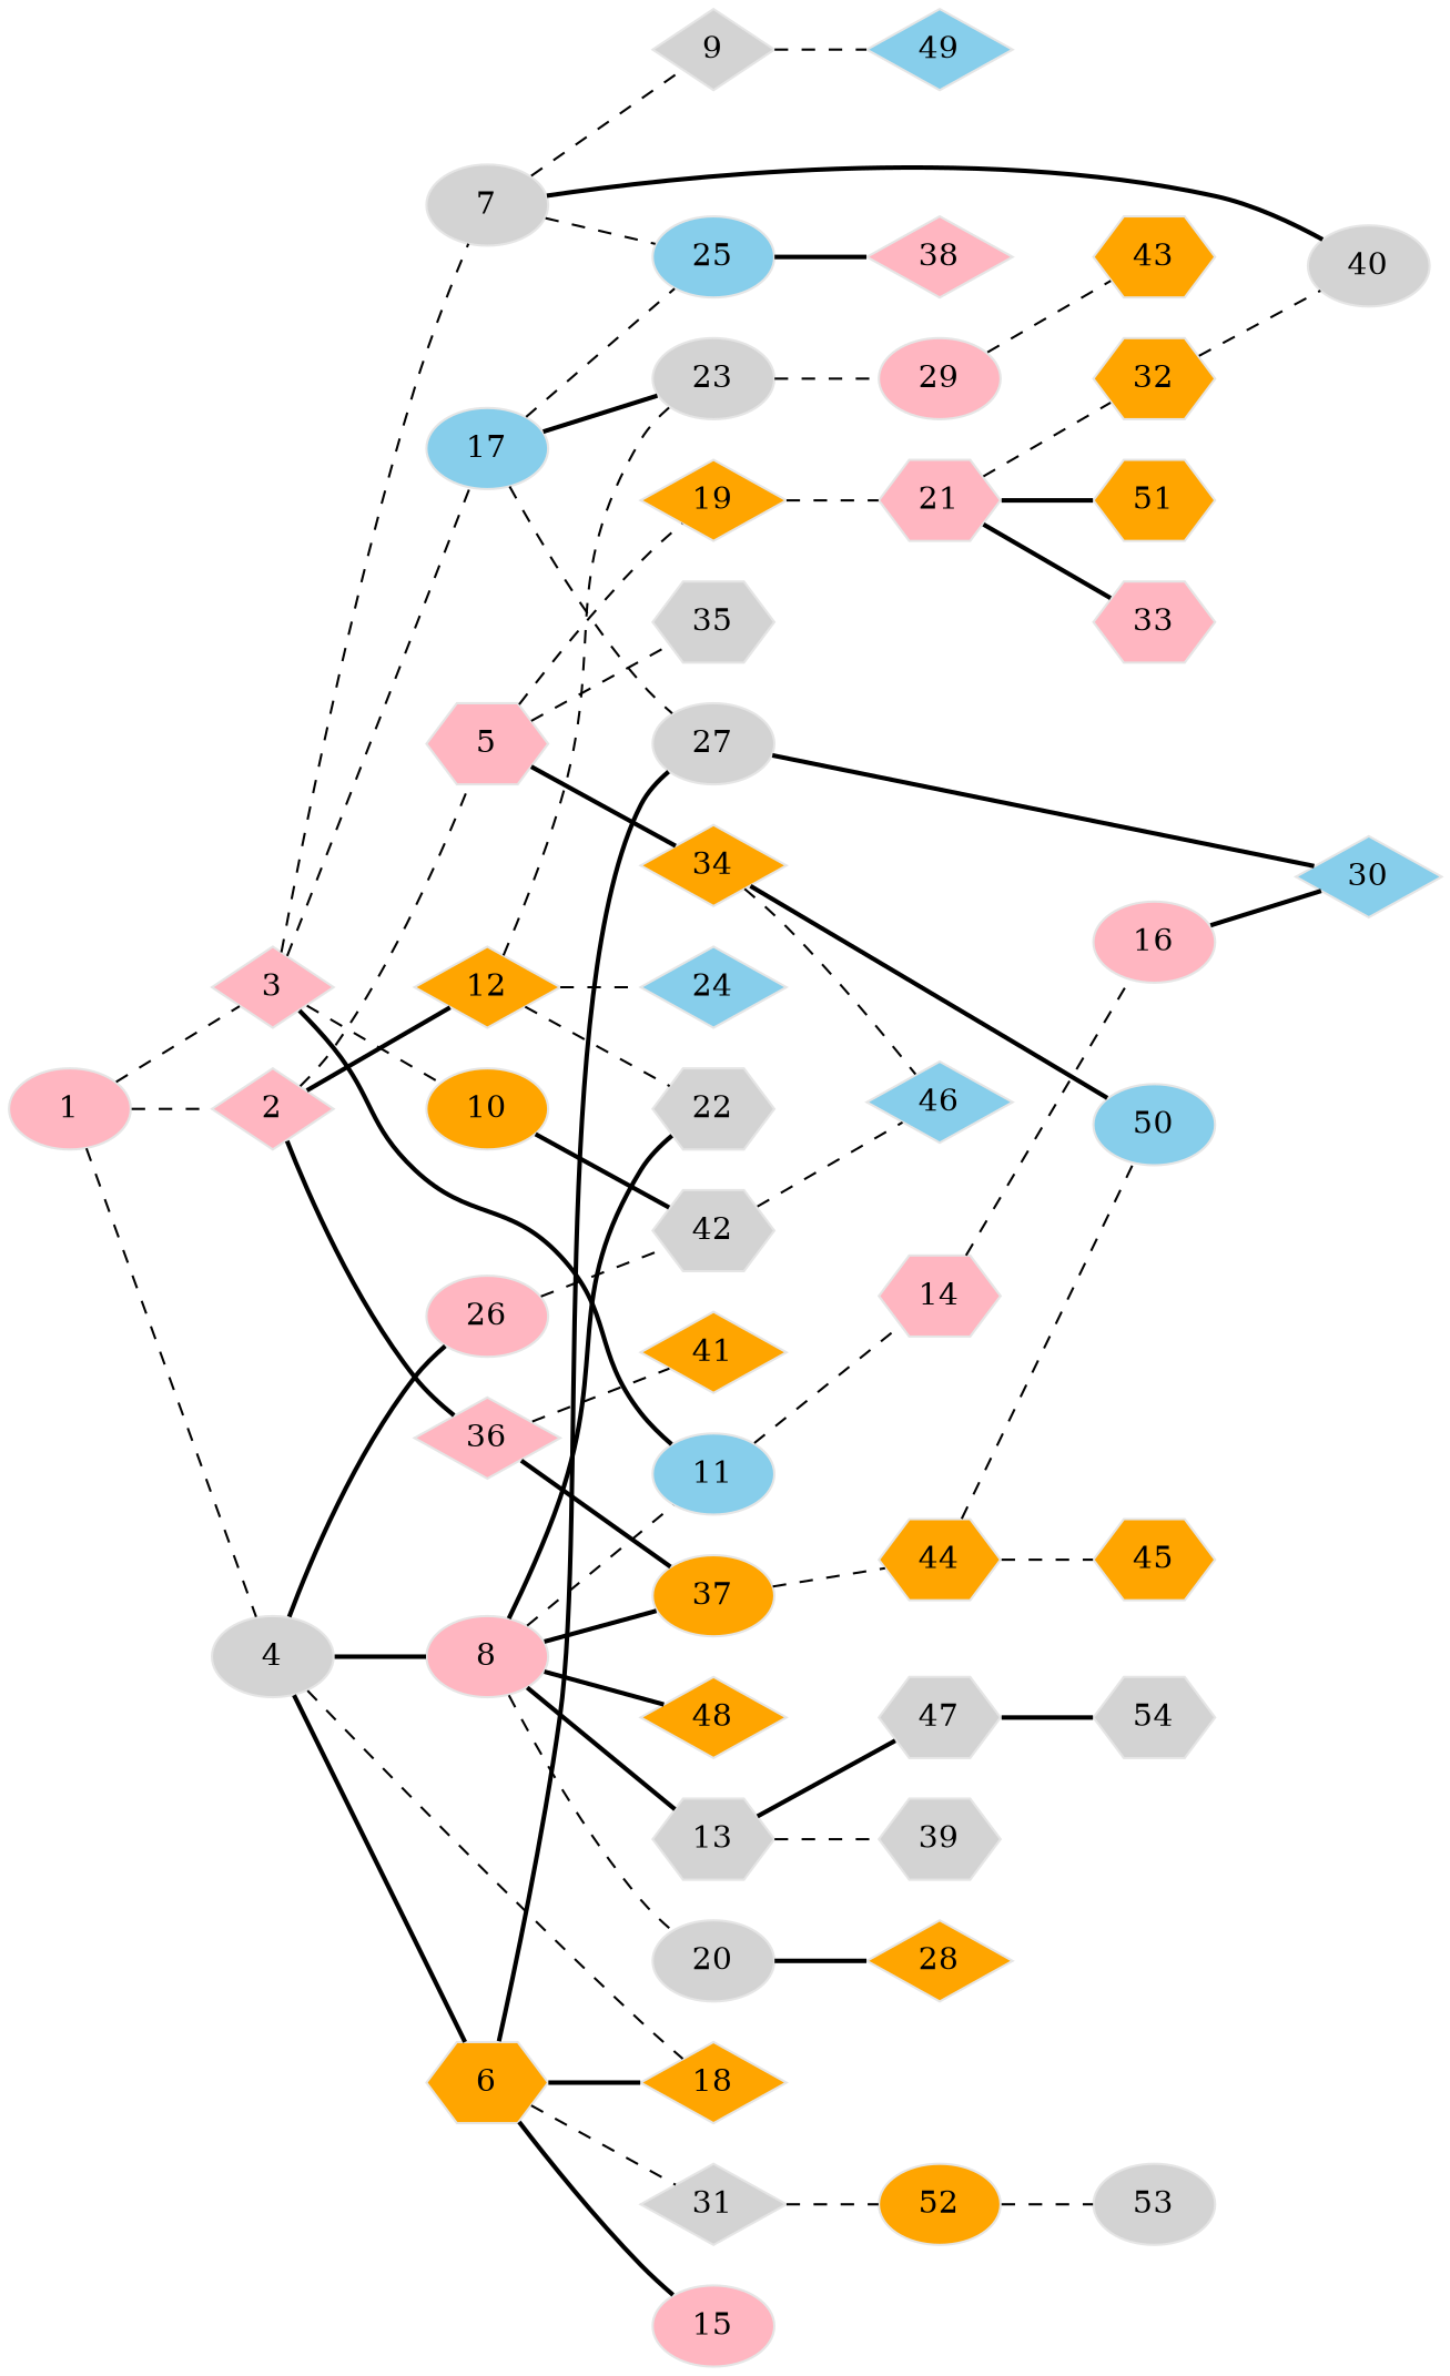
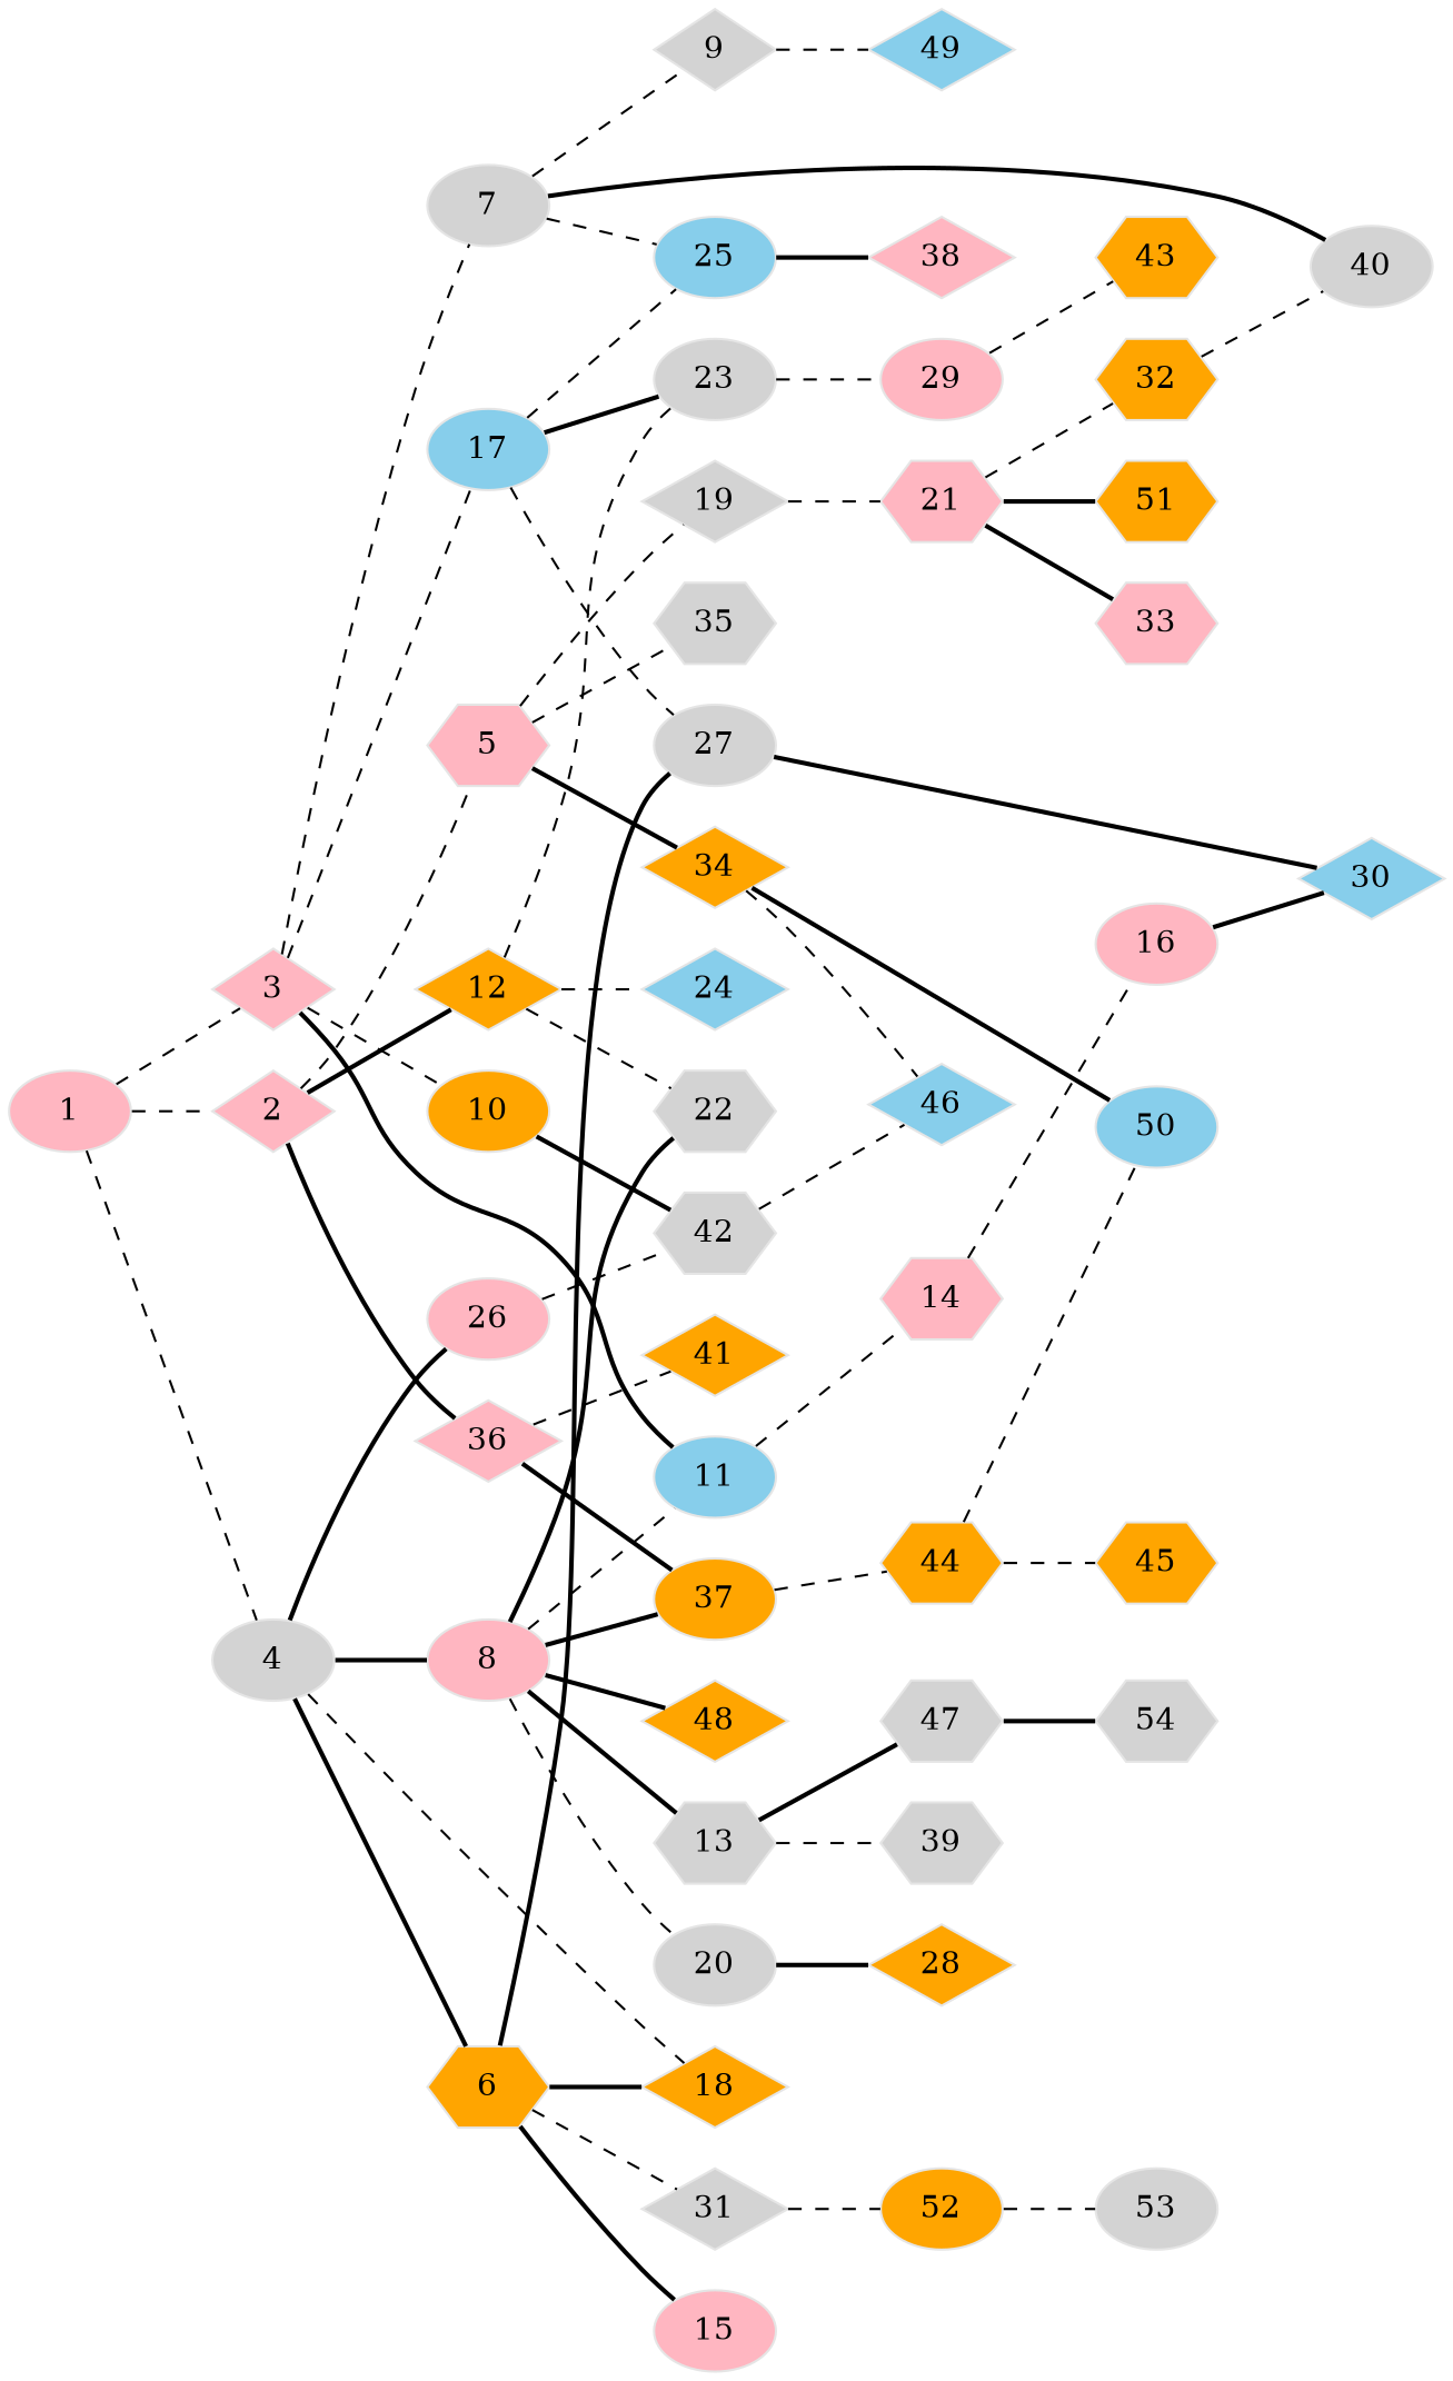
  graph {
    rankdir=LR
    node [color=gray90 fillcolor=lightgrey shape=ellipse style=filled]
    edge [style=dashed]
    1 [fillcolor=lightpink]
    2 [fillcolor=lightpink shape=diamond]
    3 [fillcolor=lightpink shape=diamond]
    4
    5 [fillcolor=lightpink shape=hexagon]
    12 [fillcolor=orange shape=diamond]
    36 [fillcolor=lightpink shape=diamond]
    7
    10 [fillcolor=orange]
    11 [fillcolor=skyblue]
    17 [fillcolor=skyblue]
    6 [fillcolor=orange shape=hexagon]
    8 [fillcolor=lightpink]
    18 [fillcolor=orange shape=diamond]
    26 [fillcolor=lightpink]
-   19 [fillcolor=orange shape=diamond]
+   19 [shape=diamond]
    34 [fillcolor=orange shape=diamond]
    35 [shape=hexagon]
    22 [shape=hexagon]
    23
    24 [fillcolor=skyblue shape=diamond]
    37 [fillcolor=orange]
    41 [fillcolor=orange shape=diamond]
    9 [shape=diamond]
    25 [fillcolor=skyblue]
    40
    42 [shape=hexagon]
    14 [fillcolor=lightpink shape=hexagon]
    27
    15 [fillcolor=lightpink]
    31 [shape=diamond]
    13 [shape=hexagon]
    20
    48 [fillcolor=orange shape=diamond]
    21 [fillcolor=lightpink shape=hexagon]
    46 [fillcolor=skyblue shape=diamond]
    50 [fillcolor=skyblue]
    30 [fillcolor=skyblue shape=diamond]
    52 [fillcolor=orange]
    49 [fillcolor=skyblue shape=diamond]
    38 [fillcolor=lightpink shape=diamond]
    39 [shape=hexagon]
    47 [shape=hexagon]
    28 [fillcolor=orange shape=diamond]
    44 [fillcolor=orange shape=hexagon]
    16 [fillcolor=lightpink]
    29 [fillcolor=lightpink]
    54 [shape=hexagon]
    32 [fillcolor=orange shape=hexagon]
    33 [fillcolor=lightpink shape=hexagon]
    51 [fillcolor=orange shape=hexagon]
    43 [fillcolor=orange shape=hexagon]
    53
    45 [fillcolor=orange shape=hexagon]
    1 -- 2
    1 -- 3
    1 -- 4
    2 -- 5
    2 -- 12 [style=bold]
    2 -- 36 [style=bold]
    3 -- 7
    3 -- 10
    3 -- 11 [style=bold]
    3 -- 17
    4 -- 6 [style=bold]
    4 -- 8 [style=bold]
    4 -- 18
    4 -- 26 [style=bold]
    5 -- 19
    5 -- 34 [style=bold]
    5 -- 35
    12 -- 22
    12 -- 23
    12 -- 24
    36 -- 37 [style=bold]
    36 -- 41
    7 -- 9
    7 -- 25
    7 -- 40 [style=bold]
    10 -- 42 [style=bold]
    11 -- 14
    17 -- 23 [style=bold]
    17 -- 25
    17 -- 27
    6 -- 18 [style=bold]
    6 -- 27 [style=bold]
    6 -- 15 [style=bold]
    6 -- 31
    8 -- 11
    8 -- 22 [style=bold]
    8 -- 37 [style=bold]
    8 -- 13 [style=bold]
    8 -- 20
    8 -- 48 [style=bold]
    26 -- 42
    19 -- 21
    34 -- 46
    34 -- 50 [style=bold]
    23 -- 29
    37 -- 44
    9 -- 49
    25 -- 38 [style=bold]
    42 -- 46
    14 -- 16
    27 -- 30 [style=bold]
    31 -- 52
    13 -- 39
    13 -- 47 [style=bold]
    20 -- 28 [style=bold]
    21 -- 32
    21 -- 33 [style=bold]
    21 -- 51 [style=bold]
    52 -- 53
    47 -- 54 [style=bold]
    44 -- 50
    44 -- 45
    16 -- 30 [style=bold]
    29 -- 43
    32 -- 40
  }
